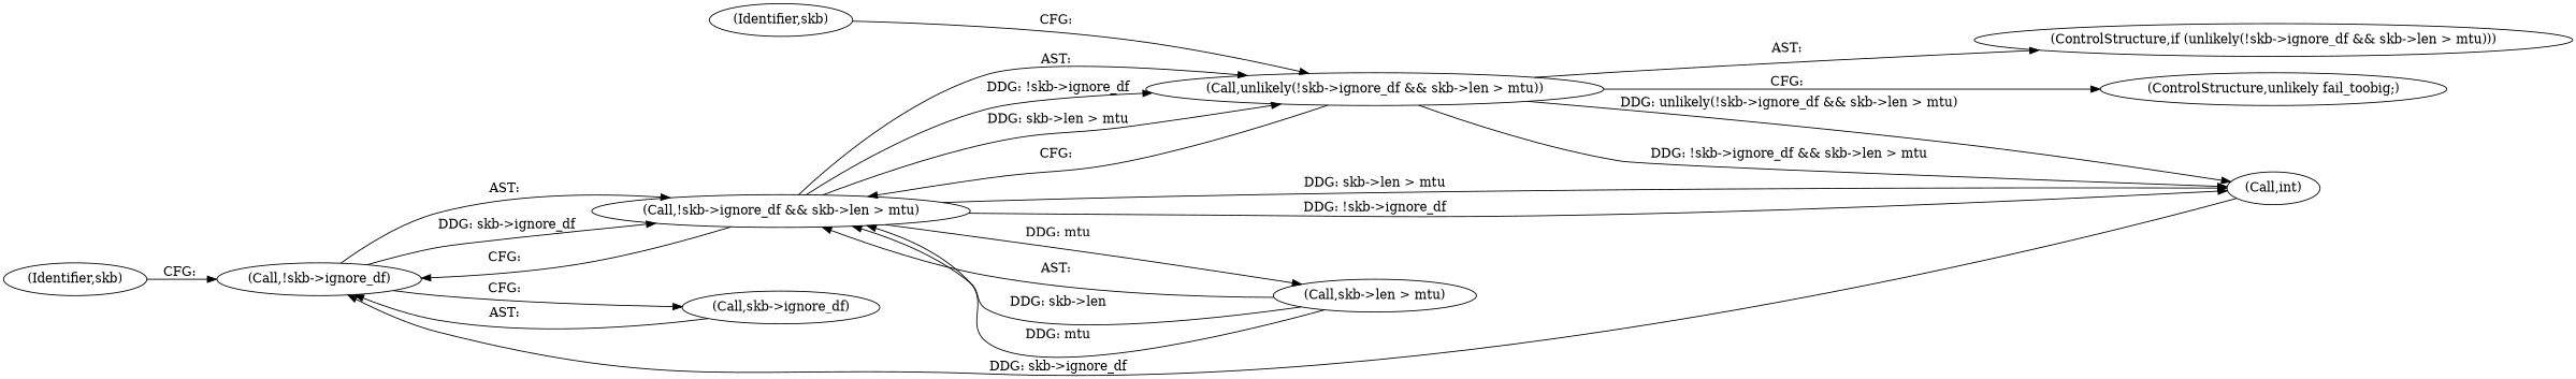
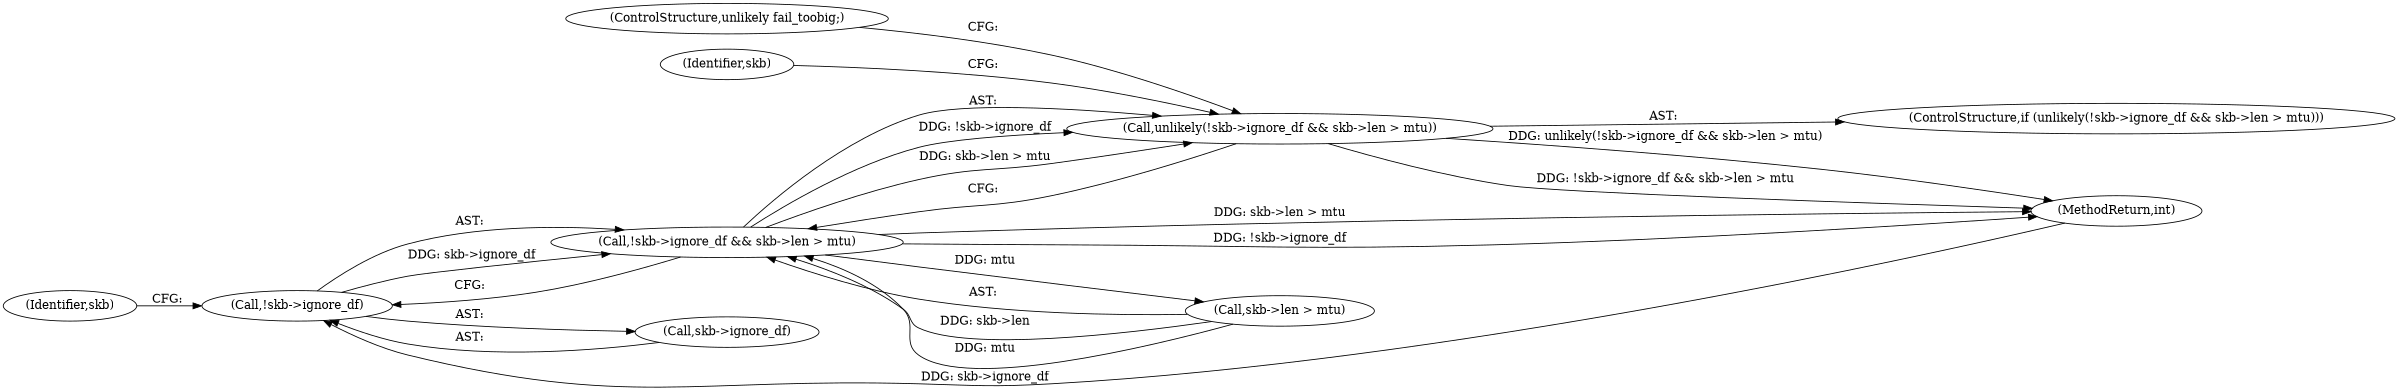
  digraph {
    rankdir=LR
    n1 [label="(Call,!skb->ignore_df)"]
    n2 [label="(Call,!skb->ignore_df && skb->len > mtu)"]
    n3 [label="(Call,skb->ignore_df)"]
-   n4 [label="(Call,int)"]
+   n4 [label="(MethodReturn,int)"]
    n5 [label="(Call,unlikely(!skb->ignore_df && skb->len > mtu))"]
    n6 [label="(Call,skb->len > mtu)"]
    n7 [label="(ControlStructure,if (unlikely(!skb->ignore_df && skb->len > mtu)))"]
    n8 [label="(ControlStructure,unlikely fail_toobig;)"]
    n9 [label="(Identifier,skb)"]
    n10 [label="(Identifier,skb)"]
    n1 -> n2 [label="AST: "]
    n1 -> n2 [label="DDG: skb->ignore_df"]
-   n1 -> n3 [label="CFG: "]
+   n1 -> n3 [label="AST: "]
    n2 -> n1 [label="CFG: "]
    n2 -> n4 [label="DDG: skb->len > mtu"]
    n2 -> n4 [label="DDG: !skb->ignore_df"]
    n2 -> n5 [label="AST: "]
    n2 -> n5 [label="DDG: !skb->ignore_df"]
    n2 -> n5 [label="DDG: skb->len > mtu"]
    n2 -> n6 [label="DDG: mtu"]
    n3 -> n1 [label="AST: "]
    n4 -> n1 [label="DDG: skb->ignore_df"]
    n5 -> n2 [label="CFG: "]
    n5 -> n4 [label="DDG: unlikely(!skb->ignore_df && skb->len > mtu)"]
    n5 -> n4 [label="DDG: !skb->ignore_df && skb->len > mtu"]
    n5 -> n7 [label="AST: "]
    n6 -> n2 [label="AST: "]
    n6 -> n2 [label="DDG: skb->len"]
    n6 -> n2 [label="DDG: mtu"]
-   n5 -> n8 [label="CFG: "]
+   n8 -> n5 [label="CFG: "]
    n9 -> n5 [label="CFG: "]
    n10 -> n1 [label="CFG: "]
  }
